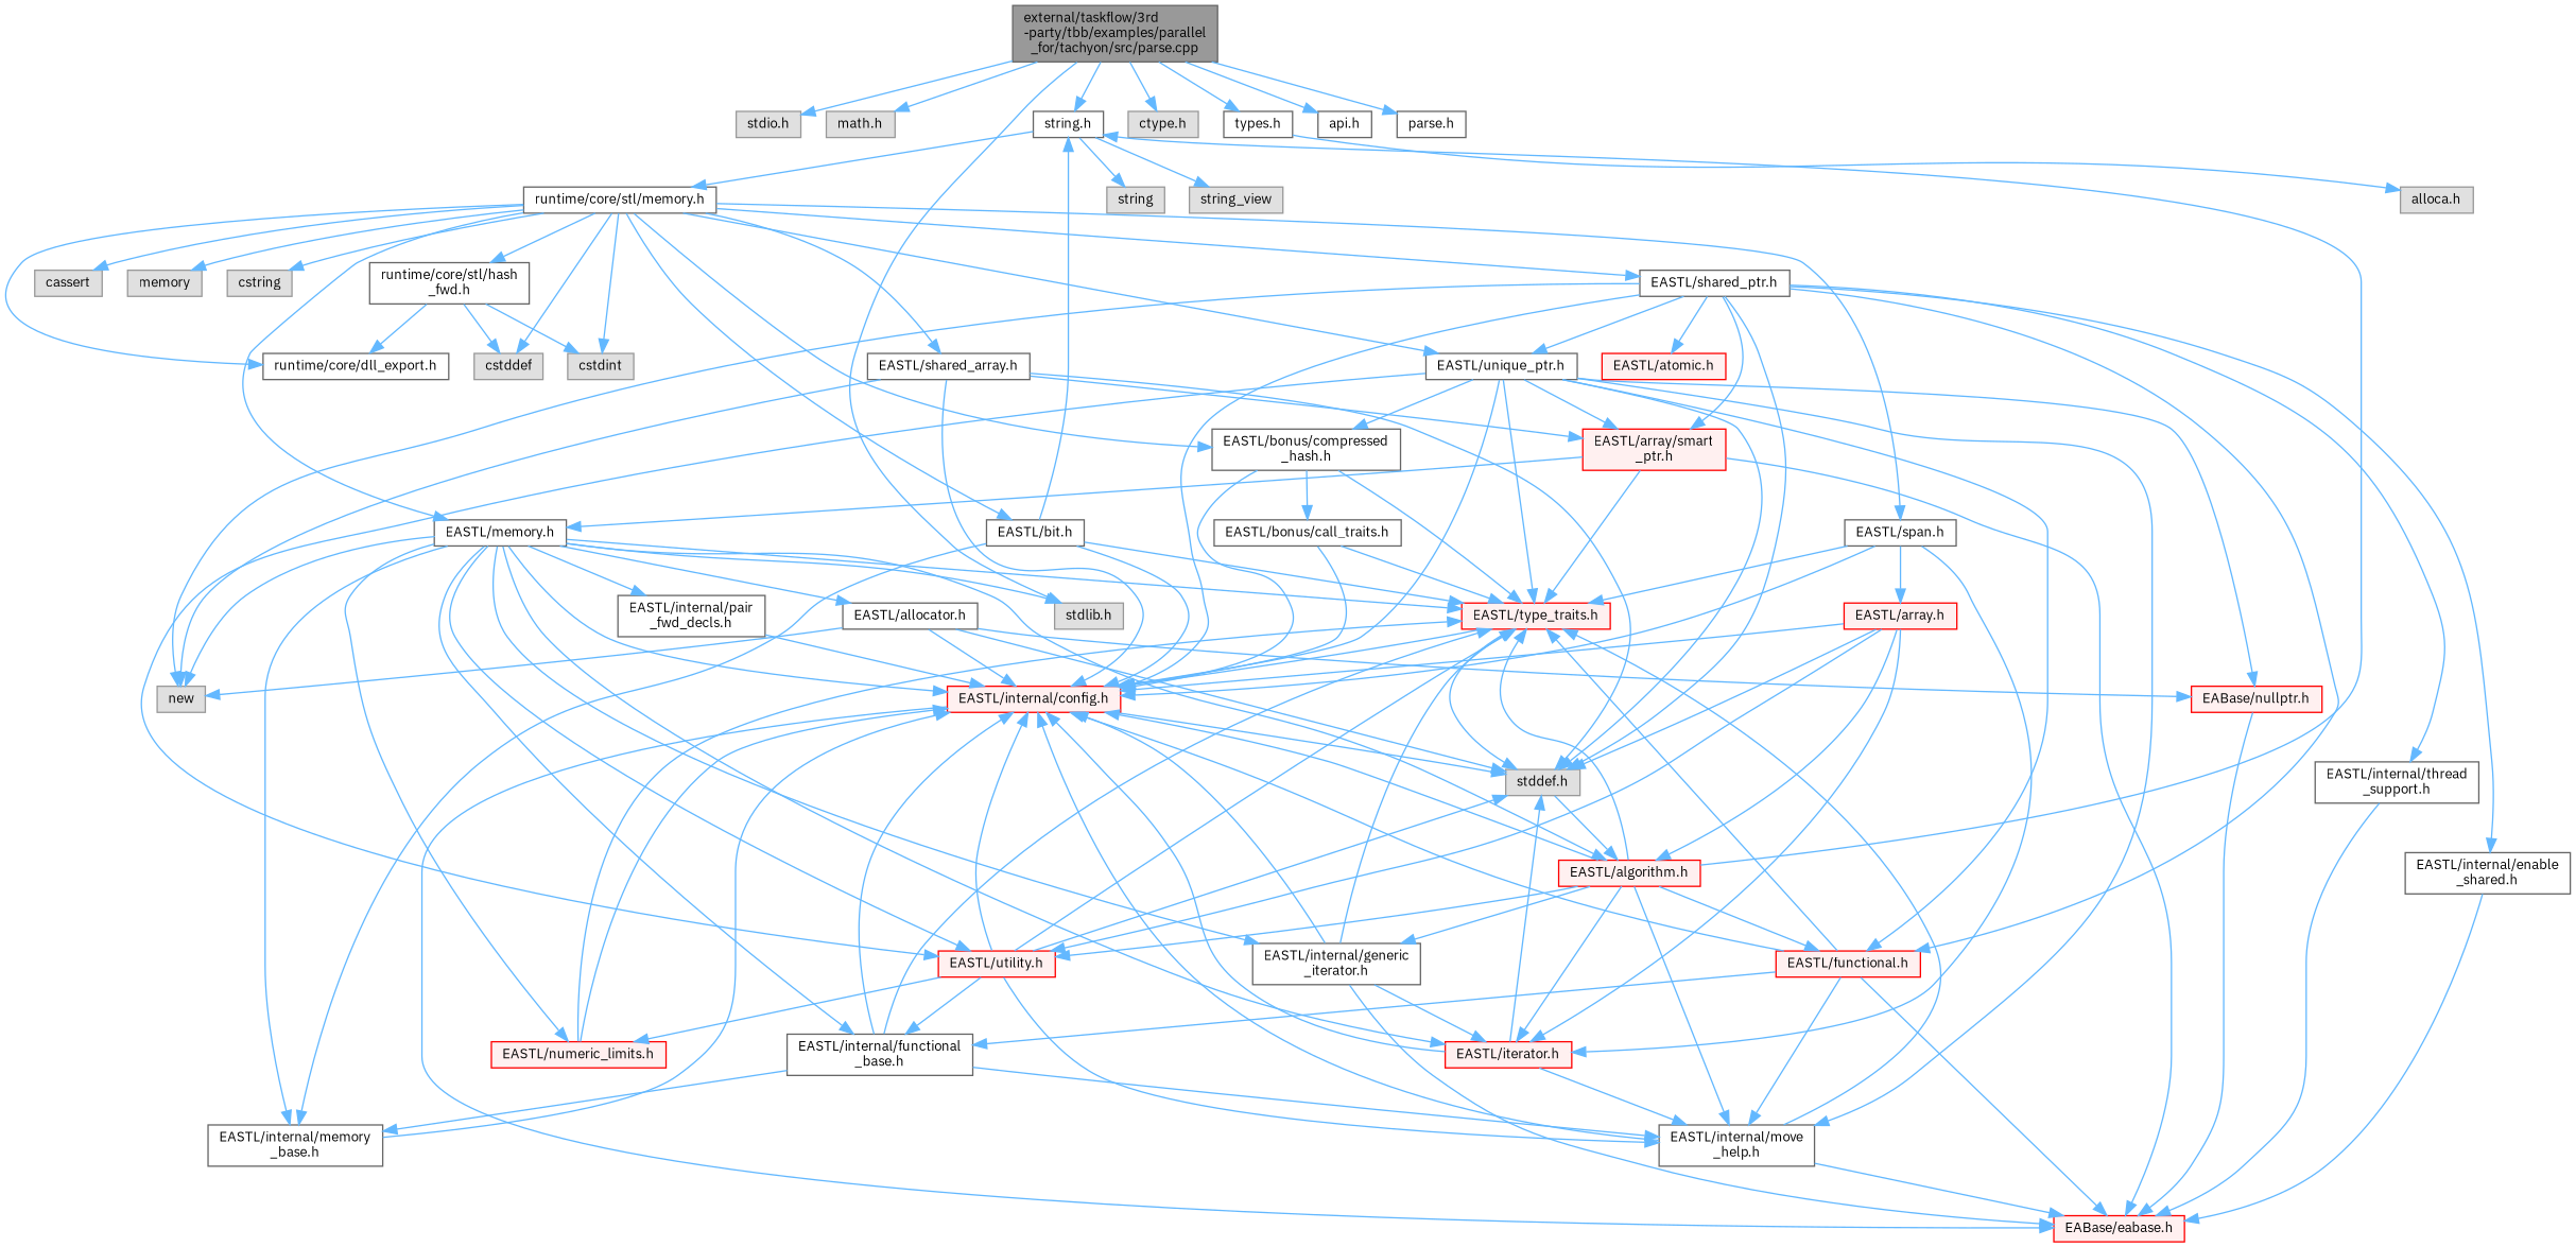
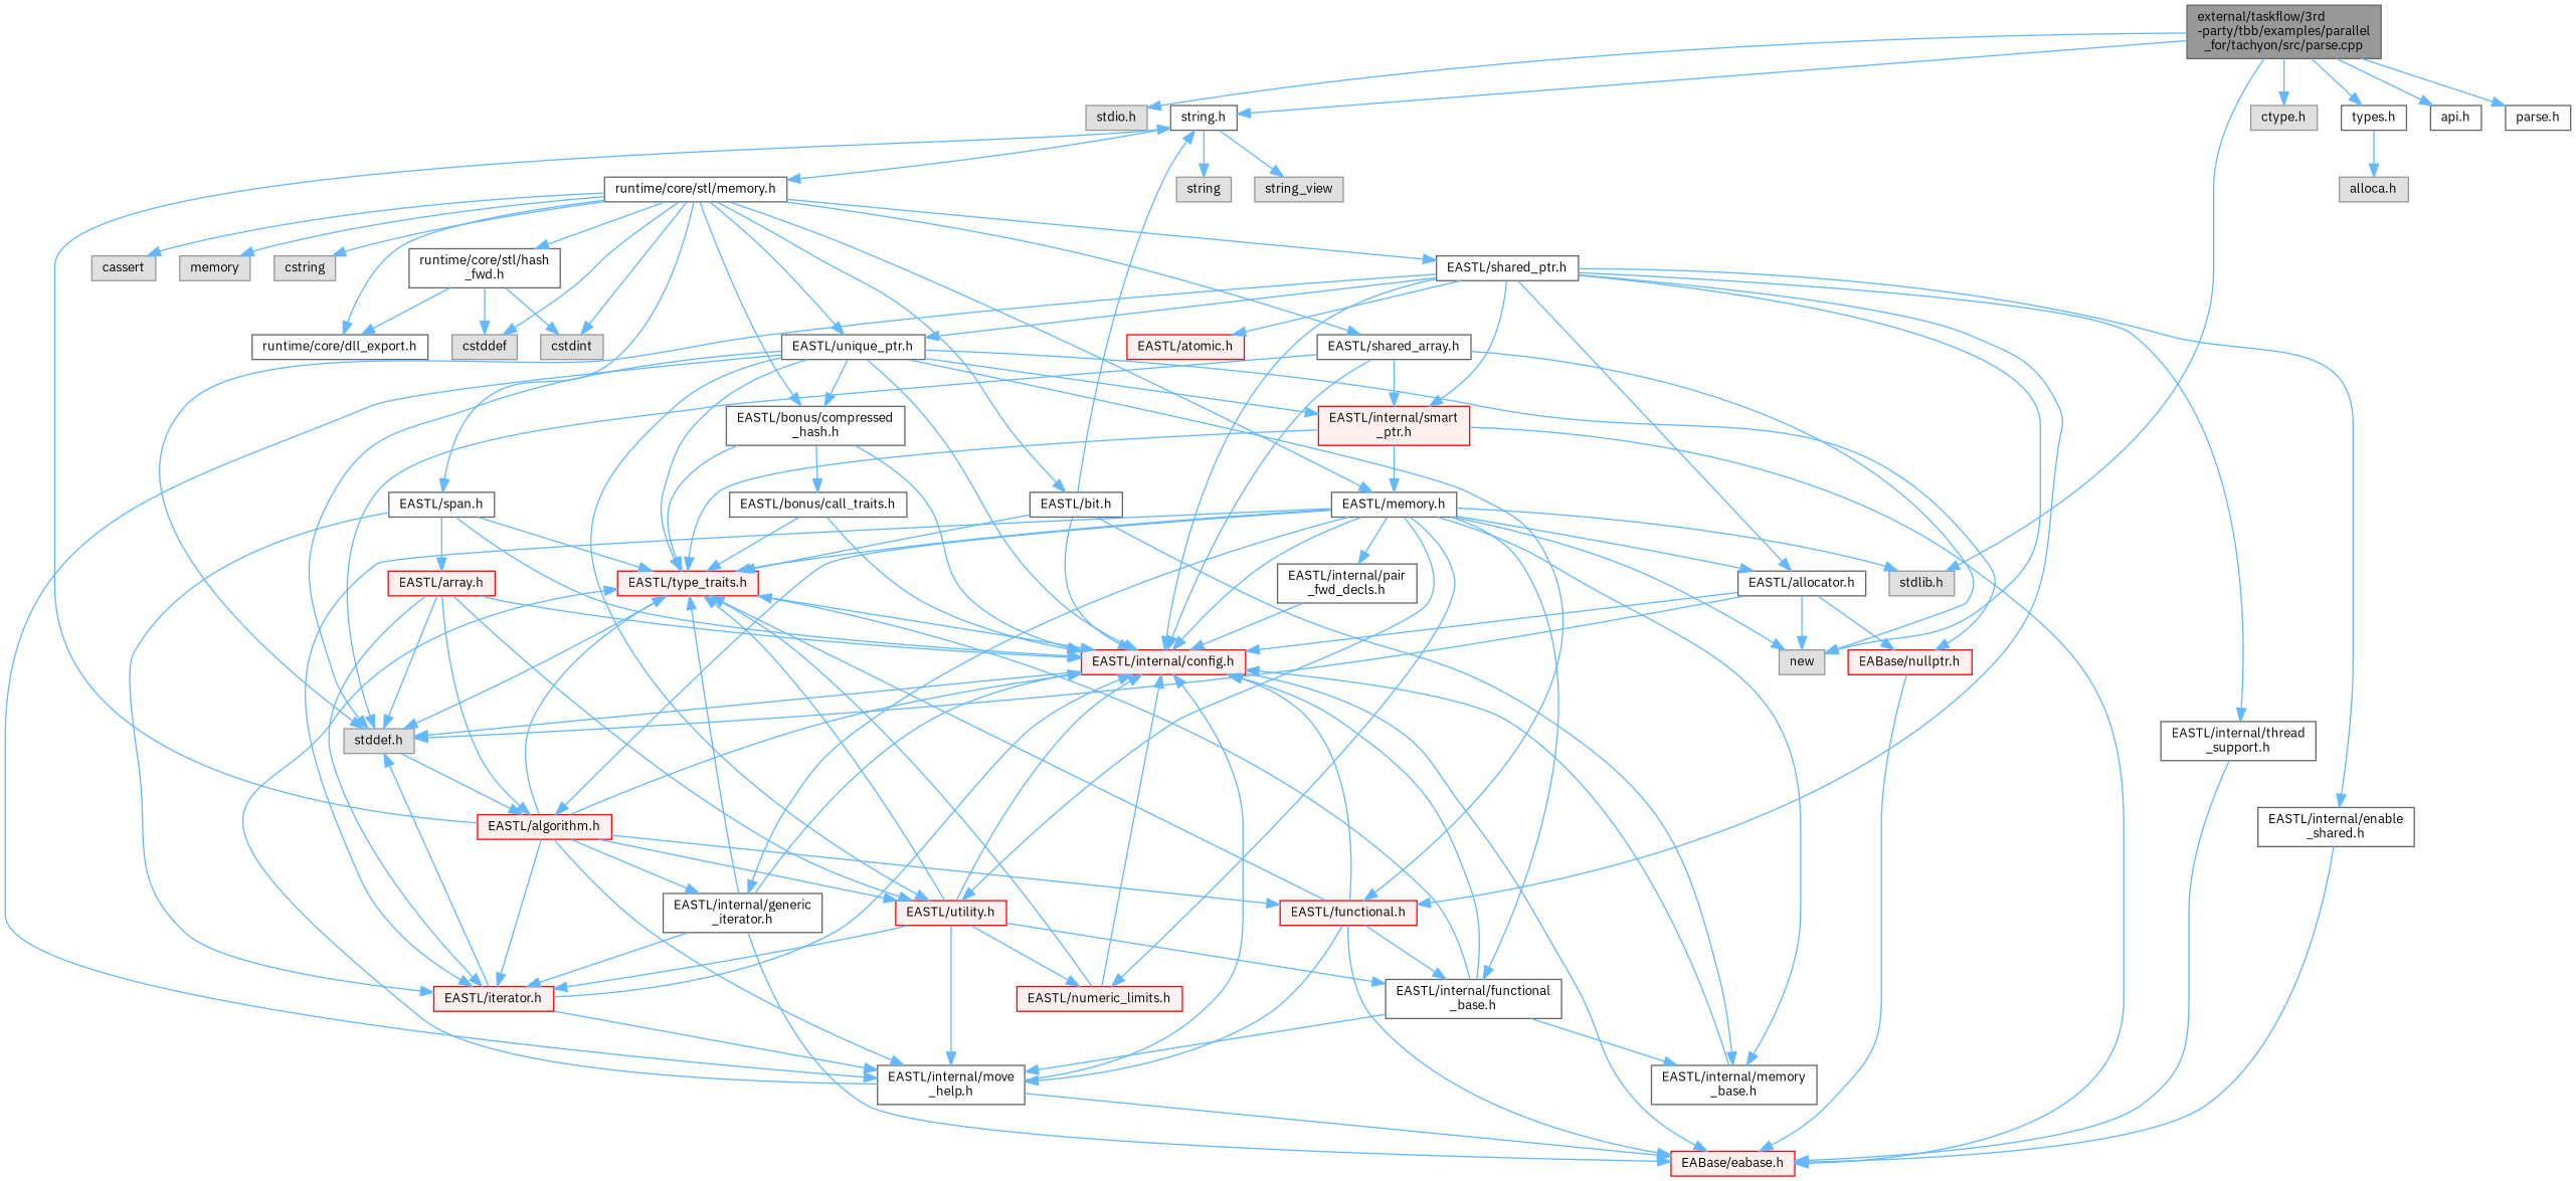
  digraph {
    fontname="IBM Plex Sans"
    node [color=grey40 fillcolor=white fontname="IBM Plex Sans" fontsize=10 shape=box style=filled]
    edge [color=steelblue1 fontname="IBM Plex Sans" fontsize=10 labelfontname=Helvetica labelfontsize=10 style=solid]
    n1 [color=gray40 fillcolor=grey60 fontcolor=black height=0.2 label="external/taskflow/3rd\l-party/tbb/examples/parallel\l_for/tachyon/src/parse.cpp" width=0.4]
    n2 [color=grey60 fillcolor="#E0E0E0" height=0.2 label="stdio.h" width=0.4]
-   n3 [color=grey60 fillcolor="#E0E0E0" height=0.2 label="math.h" width=0.4]
    n4 [height=0.2 label="string.h" width=0.4]
    n5 [color=grey60 fillcolor="#E0E0E0" height=0.2 label="stdlib.h" width=0.4]
    n6 [color=grey60 fillcolor="#E0E0E0" height=0.2 label="ctype.h" width=0.4]
    n7 [height=0.2 label="types.h" width=0.4]
    n8 [height=0.2 label="api.h" width=0.4]
    n9 [height=0.2 label="parse.h" width=0.4]
    n10 [color=grey60 fillcolor="#E0E0E0" height=0.2 label=string width=0.4]
    n11 [color=grey60 fillcolor="#E0E0E0" height=0.2 label=string_view width=0.4]
    n12 [height=0.2 label="runtime/core/stl/memory.h" width=0.4]
    n13 [color=grey60 fillcolor="#E0E0E0" height=0.2 label="alloca.h" width=0.4]
    n14 [color=grey60 fillcolor="#E0E0E0" height=0.2 label=cstddef width=0.4]
    n15 [color=grey60 fillcolor="#E0E0E0" height=0.2 label=cstdint width=0.4]
    n16 [color=grey60 fillcolor="#E0E0E0" height=0.2 label=cassert width=0.4]
    n17 [color=grey60 fillcolor="#E0E0E0" height=0.2 label=memory width=0.4]
    n18 [color=grey60 fillcolor="#E0E0E0" height=0.2 label=cstring width=0.4]
    n19 [height=0.2 label="EASTL/bit.h" width=0.4]
    n20 [height=0.2 label="EASTL/memory.h" width=0.4]
    n21 [height=0.2 label="EASTL/shared_array.h" width=0.4]
    n22 [height=0.2 label="EASTL/unique_ptr.h" width=0.4]
    n23 [height=0.2 label="EASTL/bonus/compressed\l_hash.h" width=0.4]
    n24 [height=0.2 label="EASTL/shared_ptr.h" width=0.4]
    n25 [height=0.2 label="EASTL/span.h" width=0.4]
    n26 [height=0.2 label="runtime/core/dll_export.h" width=0.4]
    n27 [height=0.2 label="runtime/core/stl/hash\l_fwd.h" width=0.4]
    n28 [color=red fillcolor="#FFF0F0" height=0.2 label="EASTL/internal/config.h" width=0.4]
    n29 [height=0.2 label="EASTL/internal/memory\l_base.h" width=0.4]
    n30 [color=red fillcolor="#FFF0F0" height=0.2 label="EASTL/type_traits.h" width=0.4]
    n31 [height=0.2 label="EASTL/internal/generic\l_iterator.h" width=0.4]
    n32 [color=red fillcolor="#FFF0F0" height=0.2 label="EASTL/iterator.h" width=0.4]
    n33 [height=0.2 label="EASTL/internal/pair\l_fwd_decls.h" width=0.4]
    n34 [height=0.2 label="EASTL/internal/functional\l_base.h" width=0.4]
    n35 [color=red fillcolor="#FFF0F0" height=0.2 label="EASTL/algorithm.h" width=0.4]
    n36 [color=red fillcolor="#FFF0F0" height=0.2 label="EASTL/utility.h" width=0.4]
    n37 [color=red fillcolor="#FFF0F0" height=0.2 label="EASTL/numeric_limits.h" width=0.4]
    n38 [height=0.2 label="EASTL/allocator.h" width=0.4]
    n39 [color=grey60 fillcolor="#E0E0E0" height=0.2 label=new width=0.4]
    n40 [color=grey60 fillcolor="#E0E0E0" height=0.2 label="stddef.h" width=0.4]
-   n41 [color=red fillcolor="#FFF0F0" height=0.2 label="EASTL/array/smart\l_ptr.h" width=0.4]
+   n41 [color=red fillcolor="#FFF0F0" height=0.2 label="EASTL/internal/smart\l_ptr.h" width=0.4]
    n42 [height=0.2 label="EASTL/internal/move\l_help.h" width=0.4]
    n43 [color=red fillcolor="#FFF0F0" height=0.2 label="EASTL/functional.h" width=0.4]
    n44 [color=red fillcolor="#FFF0F0" height=0.2 label="EABase/nullptr.h" width=0.4]
    n45 [height=0.2 label="EASTL/bonus/call_traits.h" width=0.4]
    n46 [height=0.2 label="EASTL/internal/thread\l_support.h" width=0.4]
    n47 [color=red fillcolor="#FFF0F0" height=0.2 label="EASTL/atomic.h" width=0.4]
    n48 [height=0.2 label="EASTL/internal/enable\l_shared.h" width=0.4]
    n49 [color=red fillcolor="#FFF0F0" height=0.2 label="EASTL/array.h" width=0.4]
    n50 [color=red fillcolor="#FFF0F0" height=0.2 label="EABase/eabase.h" width=0.4]
    n1 -> n2
-   n1 -> n3
    n1 -> n4
    n1 -> n5
    n1 -> n6
    n1 -> n7
    n1 -> n8
    n1 -> n9
    n4 -> n10
    n4 -> n11
    n4 -> n12
    n7 -> n13
    n12 -> n14
    n12 -> n15
    n12 -> n16
    n12 -> n17
    n12 -> n18
    n12 -> n19
    n12 -> n20
    n12 -> n21
    n12 -> n22
    n12 -> n23
    n12 -> n24
    n12 -> n25
    n12 -> n26
    n12 -> n27
    n19 -> n4
    n19 -> n28
    n19 -> n29
    n19 -> n30
    n20 -> n5
    n20 -> n28
    n20 -> n29
    n20 -> n30
    n20 -> n31
    n20 -> n32
    n20 -> n33
    n20 -> n34
    n20 -> n35
    n20 -> n36
    n20 -> n37
    n20 -> n38
    n20 -> n39
    n21 -> n28
    n21 -> n39
    n21 -> n40
    n21 -> n41
    n22 -> n23
    n22 -> n28
    n22 -> n30
    n22 -> n36
    n22 -> n40
    n22 -> n41
    n22 -> n42
    n22 -> n43
    n22 -> n44
    n23 -> n28
    n23 -> n30
    n23 -> n45
    n24 -> n22
    n24 -> n28
+   n24 -> n38
    n24 -> n39
    n24 -> n40
    n24 -> n41
    n24 -> n43
    n24 -> n46
    n24 -> n47
    n24 -> n48
    n25 -> n28
    n25 -> n30
    n25 -> n32
    n25 -> n49
    n27 -> n14
    n27 -> n15
    n27 -> n26
    n28 -> n40
    n28 -> n50
    n29 -> n28
    n30 -> n28
    n30 -> n40
    n31 -> n28
    n31 -> n30
    n31 -> n32
    n31 -> n50
    n32 -> n28
    n32 -> n40
    n32 -> n42
    n33 -> n28
    n34 -> n28
    n34 -> n29
    n34 -> n30
    n34 -> n42
    n35 -> n4
    n35 -> n28
    n35 -> n30
    n35 -> n31
    n35 -> n32
    n35 -> n36
    n35 -> n42
    n35 -> n43
    n36 -> n28
    n36 -> n30
-   n36 -> n40
+   n36 -> n32
    n36 -> n34
    n36 -> n37
    n36 -> n42
    n37 -> n28
    n37 -> n30
    n38 -> n28
    n38 -> n39
    n38 -> n40
    n38 -> n44
    n40 -> n35
    n41 -> n20
    n41 -> n30
    n41 -> n50
    n42 -> n28
    n42 -> n30
    n42 -> n50
    n43 -> n28
    n43 -> n30
    n43 -> n34
    n43 -> n42
    n43 -> n50
    n44 -> n50
    n45 -> n28
    n45 -> n30
    n46 -> n50
    n48 -> n50
    n49 -> n28
    n49 -> n32
    n49 -> n35
    n49 -> n36
    n49 -> n40
  }
